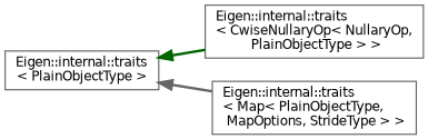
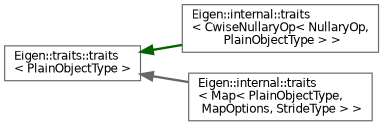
  digraph {
    rankdir=LR
    node [color=grey40 fillcolor=white fontname=Helvetica fontsize=10 shape=box style=filled]
    edge [dir=back fontname=Helvetica fontsize=10 labelfontname=Helvetica labelfontsize=10 style=bold]
-   n1 [height=0.2 label="Eigen::internal::traits\l\< PlainObjectType \>" width=0.4]
+   n1 [height=0.2 label="Eigen::traits::traits\l\< PlainObjectType \>" width=0.4]
    n2 [height=0.2 label="Eigen::internal::traits\l\< CwiseNullaryOp\< NullaryOp,\l PlainObjectType \> \>" width=0.4]
    n3 [height=0.2 label="Eigen::internal::traits\l\< Map\< PlainObjectType,\l MapOptions, StrideType \> \>" width=0.4]
    n1 -> n2 [color=darkgreen]
    n1 -> n3 [color=gray40]
  }
